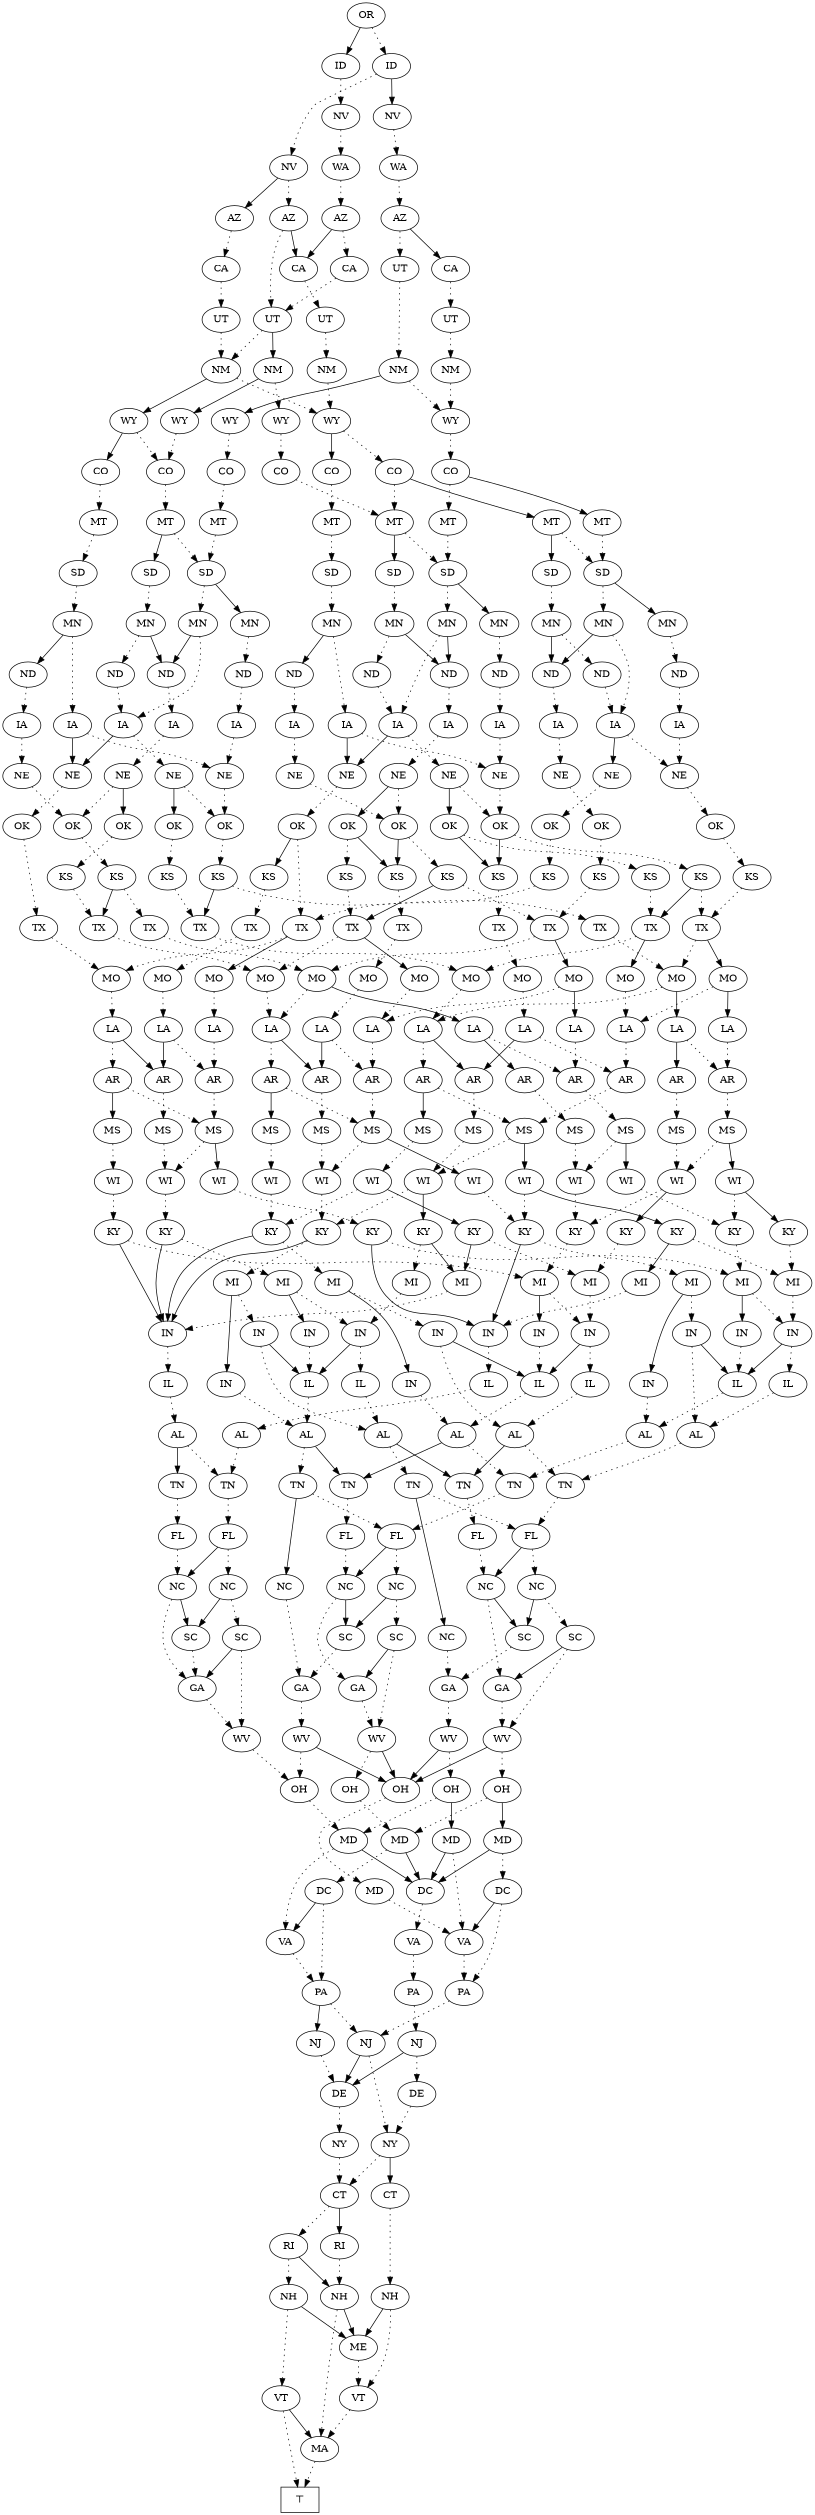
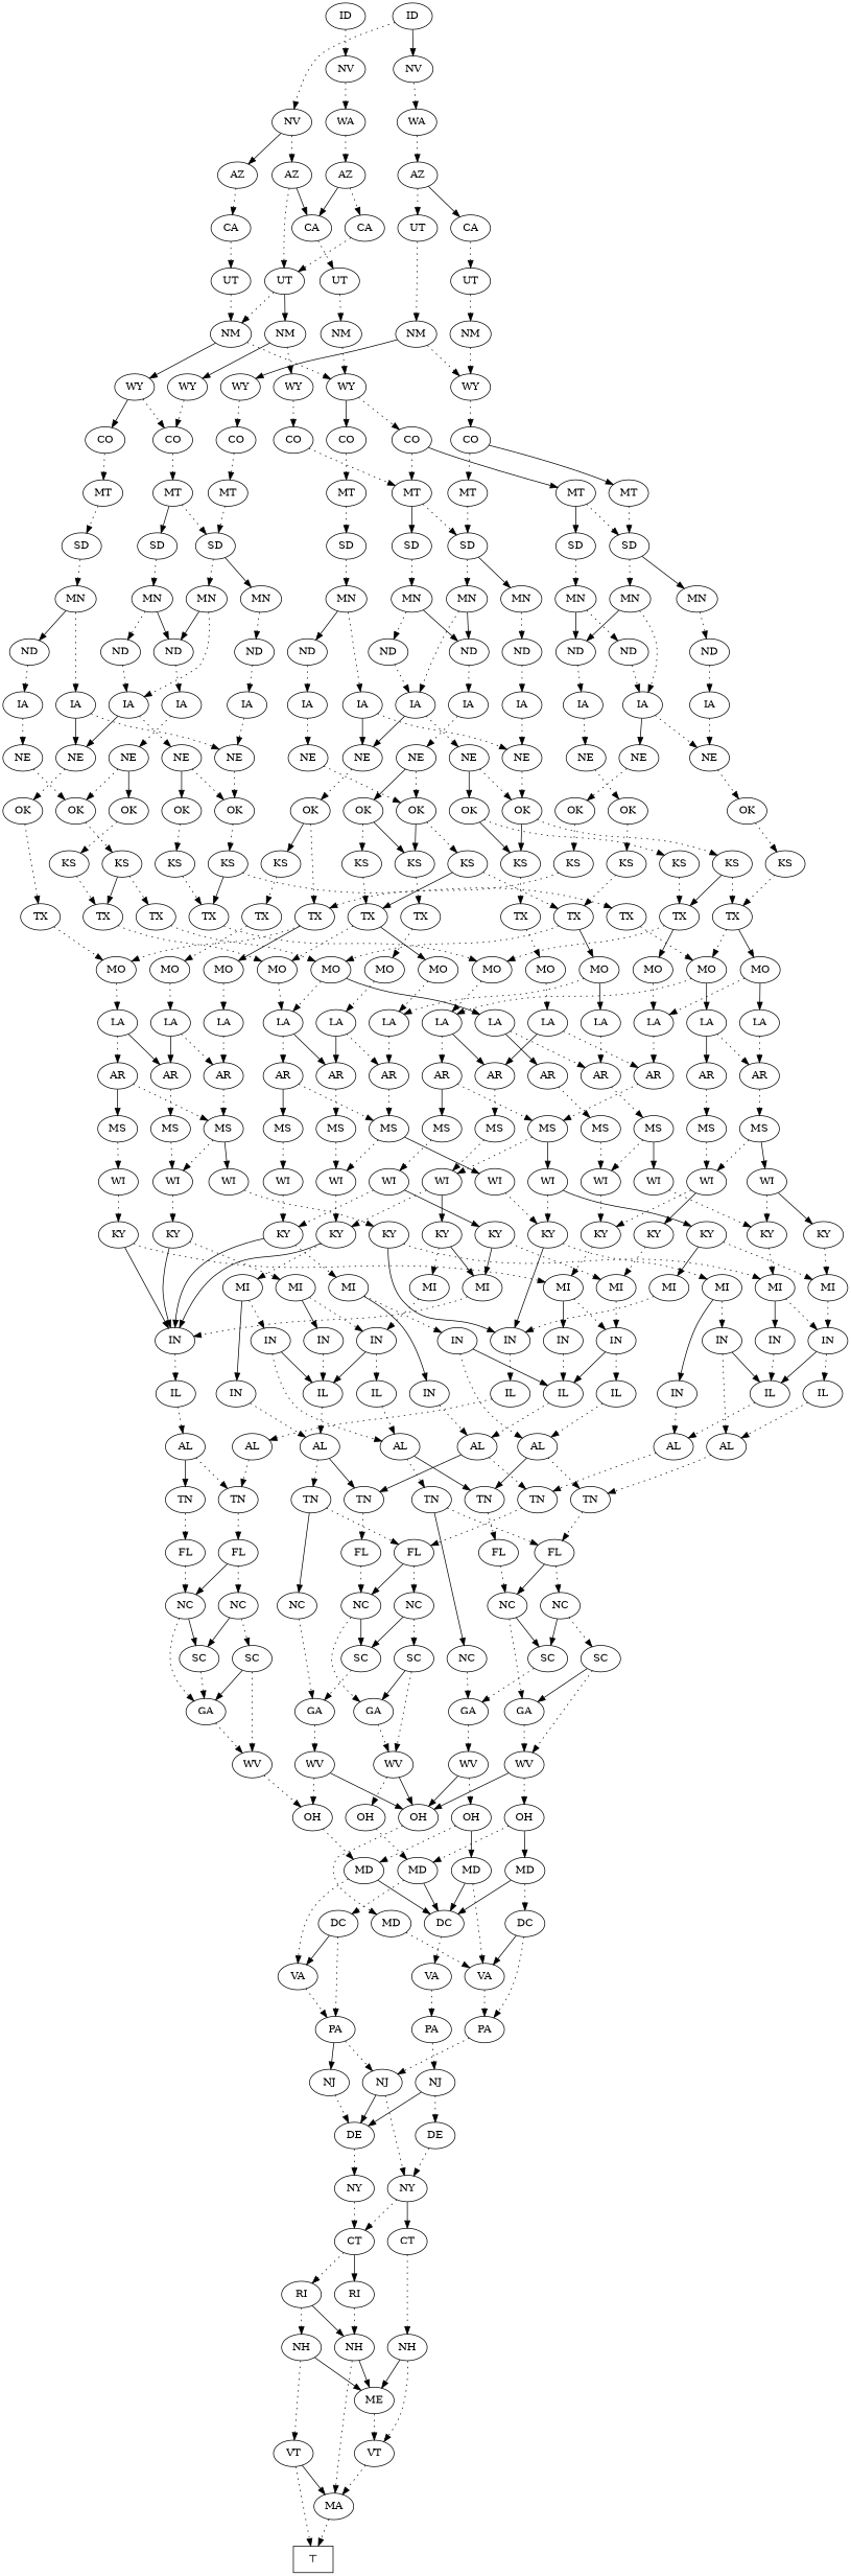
  digraph {
    edge [style=dotted]
-   n1 [label=OR]
    n2 [label=ID]
    n3 [label=ID]
    n4 [label=NV]
    n5 [label=NV]
    n6 [label=NV]
    n7 [label=WA]
    n8 [label=AZ]
    n9 [label=CA]
    n10 [label=CA]
    n11 [label=UT]
    n12 [label=UT]
    n13 [label=NM]
    n14 [label=WY]
    n15 [label=CO]
    n16 [label=CO]
    n17 [label=MT]
    n18 [label=MT]
    n19 [label=MT]
    n20 [label=SD]
    n21 [label=MN]
    n22 [label=IA]
    n23 [label=ND]
    n24 [label=NE]
    n25 [label=NE]
    n26 [label=IA]
    n27 [label=NE]
    n28 [label=OK]
    n29 [label=KS]
    n30 [label=KS]
    n31 [label=TX]
    n32 [label=TX]
    n33 [label=TX]
    n34 [label=MO]
    n35 [label=LA]
    n36 [label=AR]
    n37 [label=AR]
    n38 [label=MS]
    n39 [label=MS]
    n40 [label=WI]
    n41 [label=KY]
    n42 [label=MI]
    n43 [label=IN]
    n44 [label=IN]
    n45 [label=IN]
    n46 [label=IL]
    n47 [label=AL]
    n48 [label=TN]
    n49 [label=TN]
    n50 [label=FL]
    n51 [label=FL]
    n52 [label=NC]
    n53 [label=GA]
    n54 [label=SC]
    n55 [label=WV]
    n56 [label=OH]
    n57 [label=MD]
    n58 [label=VA]
    n59 [label=DC]
    n60 [label=PA]
    n61 [label=VA]
    n62 [label=PA]
    n63 [label=NJ]
    n64 [label=DE]
    n65 [label=DE]
    n66 [label=NY]
    n67 [label=NY]
    n68 [label=CT]
    n69 [label=RI]
    n70 [label=RI]
    n71 [label=NH]
    n72 [label=NH]
    n73 [label=MA]
    n74 [label=ME]
    n75 [label="⊤" shape=box]
    n76 [label=VT]
    n77 [label=VT]
    n78 [label=CT]
    n79 [label=NH]
    n80 [label=NJ]
    n81 [label=NJ]
    n82 [label=NC]
    n83 [label=SC]
    n84 [label=AL]
    n85 [label=IL]
    n86 [label=AL]
    n87 [label=TN]
    n88 [label=TN]
    n89 [label=FL]
    n90 [label=NC]
    n91 [label=FL]
    n92 [label=NC]
    n93 [label=GA]
    n94 [label=SC]
    n95 [label=WV]
    n96 [label=GA]
    n97 [label=WV]
    n98 [label=OH]
    n99 [label=MD]
    n100 [label=VA]
    n101 [label=PA]
    n102 [label=OH]
    n103 [label=MD]
    n104 [label=DC]
    n105 [label=NC]
    n106 [label=SC]
    n107 [label=TN]
    n108 [label=TN]
    n109 [label=FL]
    n110 [label=NC]
    n111 [label=FL]
    n112 [label=NC]
    n113 [label=GA]
    n114 [label=SC]
    n115 [label=WV]
    n116 [label=GA]
    n117 [label=WV]
    n118 [label=OH]
    n119 [label=MD]
    n120 [label=OH]
    n121 [label=MD]
    n122 [label=DC]
    n123 [label=NC]
    n124 [label=SC]
    n125 [label=WI]
    n126 [label=KY]
    n127 [label=MI]
    n128 [label=IN]
    n129 [label=IN]
    n130 [label=IN]
    n131 [label=IL]
    n132 [label=AL]
    n133 [label=AL]
    n134 [label=IL]
    n135 [label=AL]
    n136 [label=TN]
    n137 [label=TN]
    n138 [label=MO]
    n139 [label=MO]
    n140 [label=MO]
    n141 [label=MO]
    n142 [label=LA]
    n143 [label=LA]
    n144 [label=AR]
    n145 [label=MS]
    n146 [label=WI]
    n147 [label=KY]
    n148 [label=MI]
    n149 [label=IN]
    n150 [label=IN]
    n151 [label=AL]
    n152 [label=IL]
    n153 [label=AL]
    n154 [label=LA]
    n155 [label=LA]
    n156 [label=AR]
    n157 [label=MS]
    n158 [label=WI]
    n159 [label=WI]
    n160 [label=KY]
    n161 [label=KY]
    n162 [label=MI]
    n163 [label=IN]
    n164 [label=IN]
    n165 [label=IL]
    n166 [label=MI]
    n167 [label=IN]
    n168 [label=IN]
    n169 [label=IL]
    n170 [label=AR]
    n171 [label=MS]
    n172 [label=OK]
    n173 [label=OK]
    n174 [label=TX]
    n175 [label=KS]
    n176 [label=MO]
    n177 [label=MO]
    n178 [label=TX]
    n179 [label=MO]
    n180 [label=LA]
    n181 [label=AR]
    n182 [label=AR]
    n183 [label=MS]
    n184 [label=MS]
    n185 [label=WI]
    n186 [label=KY]
    n187 [label=MI]
    n188 [label=IN]
    n189 [label=IN]
    n190 [label=IL]
    n191 [label=WI]
    n192 [label=KY]
    n193 [label=LA]
    n194 [label=LA]
    n195 [label=AR]
    n196 [label=MS]
    n197 [label=WI]
    n198 [label=KY]
    n199 [label=KS]
    n200 [label=KS]
    n201 [label=TX]
    n202 [label=TX]
    n203 [label=TX]
    n204 [label=MO]
    n205 [label=LA]
    n206 [label=AR]
    n207 [label=AR]
    n208 [label=MS]
    n209 [label=MS]
    n210 [label=WI]
    n211 [label=KY]
    n212 [label=MI]
    n213 [label=MI]
    n214 [label=WI]
    n215 [label=KY]
    n216 [label=MI]
    n217 [label=MI]
    n218 [label=MO]
    n219 [label=MO]
    n220 [label=MO]
    n221 [label=MO]
    n222 [label=LA]
    n223 [label=LA]
    n224 [label=AR]
    n225 [label=MS]
    n226 [label=WI]
    n227 [label=KY]
    n228 [label=MI]
    n229 [label=LA]
    n230 [label=LA]
    n231 [label=AR]
    n232 [label=MS]
    n233 [label=WI]
    n234 [label=WI]
    n235 [label=KY]
    n236 [label=KY]
    n237 [label=AR]
    n238 [label=MS]
    n239 [label=SD]
    n240 [label=SD]
    n241 [label=SD]
    n242 [label=SD]
    n243 [label=MN]
    n244 [label=MN]
    n245 [label=MN]
    n246 [label=ND]
    n247 [label=ND]
    n248 [label=IA]
    n249 [label=IA]
    n250 [label=NE]
    n251 [label=OK]
    n252 [label=KS]
    n253 [label=NE]
    n254 [label=NE]
    n255 [label=OK]
    n256 [label=OK]
    n257 [label=KS]
    n258 [label=KS]
    n259 [label=ND]
    n260 [label=IA]
    n261 [label=MN]
    n262 [label=MN]
    n263 [label=MN]
    n264 [label=ND]
    n265 [label=ND]
    n266 [label=IA]
    n267 [label=IA]
    n268 [label=NE]
    n269 [label=OK]
    n270 [label=KS]
    n271 [label=NE]
    n272 [label=OK]
    n273 [label=KS]
    n274 [label=ND]
    n275 [label=IA]
    n276 [label=NM]
    n277 [label=NM]
    n278 [label=WY]
    n279 [label=WY]
    n280 [label=WY]
    n281 [label=CO]
    n282 [label=CO]
    n283 [label=MT]
    n284 [label=SD]
    n285 [label=SD]
    n286 [label=MN]
    n287 [label=MN]
    n288 [label=MN]
    n289 [label=ND]
    n290 [label=ND]
    n291 [label=IA]
    n292 [label=IA]
    n293 [label=NE]
    n294 [label=OK]
    n295 [label=OK]
    n296 [label=KS]
    n297 [label=KS]
    n298 [label=TX]
    n299 [label=TX]
    n300 [label=NE]
    n301 [label=NE]
    n302 [label=OK]
    n303 [label=OK]
    n304 [label=OK]
    n305 [label=TX]
    n306 [label=KS]
    n307 [label=KS]
    n308 [label=TX]
    n309 [label=TX]
    n310 [label=ND]
    n311 [label=IA]
    n312 [label=NE]
    n313 [label=CO]
    n314 [label=MT]
    n315 [label=SD]
    n316 [label=MN]
    n317 [label=IA]
    n318 [label=ND]
    n319 [label=IA]
    n320 [label=NE]
    n321 [label=AZ]
    n322 [label=AZ]
    n323 [label=WA]
    n324 [label=AZ]
    n325 [label=UT]
    n326 [label=CA]
    n327 [label=NM]
    n328 [label=UT]
    n329 [label=NM]
    n330 [label=WY]
    n331 [label=CO]
    n332 [label=MT]
    n333 [label=MT]
    n334 [label=WY]
    n335 [label=CO]
    n336 [label=MT]
    n337 [label=CA]
    n338 [label=UT]
-   n1 -> n2
-   n1 -> n3 [style=""]
    n2 -> n4
    n2 -> n5 [style=""]
    n3 -> n6
    n4 -> n321
    n4 -> n322 [style=""]
    n5 -> n323
    n6 -> n7
    n7 -> n8
    n8 -> n9
    n8 -> n10 [style=""]
    n9 -> n11
    n10 -> n12
    n11 -> n276
    n11 -> n277 [style=""]
    n12 -> n13
    n13 -> n14
    n14 -> n15
    n14 -> n16 [style=""]
    n15 -> n17
    n15 -> n18 [style=""]
    n16 -> n19
    n17 -> n239
    n17 -> n240 [style=""]
    n18 -> n241
    n18 -> n242 [style=""]
    n19 -> n20
    n20 -> n21
    n21 -> n22
    n21 -> n23 [style=""]
    n22 -> n24
    n22 -> n25 [style=""]
    n23 -> n26
    n24 -> n172
    n25 -> n173
    n26 -> n27
    n27 -> n28
    n28 -> n29
    n28 -> n30 [style=""]
    n29 -> n31
    n29 -> n32 [style=""]
    n30 -> n33
    n31 -> n138
    n31 -> n139 [style=""]
    n32 -> n140
    n32 -> n141 [style=""]
    n33 -> n34
    n34 -> n35
    n35 -> n36
    n35 -> n37 [style=""]
    n36 -> n38
    n37 -> n39
    n38 -> n40
    n38 -> n125 [style=""]
    n39 -> n40
    n40 -> n41
    n41 -> n42
    n41 -> n43 [style=""]
    n42 -> n44
    n42 -> n45 [style=""]
    n43 -> n46
    n44 -> n84
    n44 -> n85 [style=""]
    n45 -> n86
    n46 -> n47
    n47 -> n48
    n47 -> n49 [style=""]
    n48 -> n50
    n49 -> n51
    n50 -> n52 [style=""]
    n50 -> n82
    n51 -> n52
    n52 -> n53
    n52 -> n54 [style=""]
    n53 -> n55
    n54 -> n53
    n55 -> n56
    n56 -> n57
    n57 -> n58
    n57 -> n59 [style=""]
    n58 -> n60
    n59 -> n61
    n60 -> n80
    n60 -> n81 [style=""]
    n61 -> n62
    n62 -> n63
    n63 -> n64
    n63 -> n65 [style=""]
    n64 -> n66
    n65 -> n67
    n66 -> n68
    n66 -> n78 [style=""]
    n67 -> n68
    n68 -> n69
    n68 -> n70 [style=""]
    n69 -> n71 [style=""]
    n69 -> n72
    n70 -> n71
    n71 -> n73
    n71 -> n74 [style=""]
    n72 -> n74 [style=""]
    n72 -> n77
    n73 -> n75
    n74 -> n76
    n76 -> n73
    n77 -> n73 [style=""]
    n77 -> n75
    n78 -> n79
    n79 -> n74 [style=""]
    n79 -> n76
    n80 -> n65 [style=""]
    n80 -> n66
    n81 -> n65
    n82 -> n54 [style=""]
    n82 -> n83
    n83 -> n53 [style=""]
    n83 -> n55
    n84 -> n107
    n84 -> n108 [style=""]
    n85 -> n86
    n86 -> n87
    n86 -> n88 [style=""]
    n87 -> n89
    n87 -> n90 [style=""]
    n88 -> n91
    n89 -> n92 [style=""]
    n89 -> n105
    n90 -> n96
    n91 -> n92
    n92 -> n93
    n92 -> n94 [style=""]
    n93 -> n95
    n94 -> n96
    n95 -> n98 [style=""]
    n95 -> n102
    n96 -> n97
    n97 -> n56
    n97 -> n98 [style=""]
    n98 -> n99
    n99 -> n100
    n100 -> n101
    n101 -> n80
    n102 -> n103
    n103 -> n59 [style=""]
    n103 -> n104
    n104 -> n58 [style=""]
    n104 -> n60
    n105 -> n94 [style=""]
    n105 -> n106
    n106 -> n93 [style=""]
    n106 -> n95
    n107 -> n109
    n107 -> n110 [style=""]
    n108 -> n111
    n109 -> n112 [style=""]
    n109 -> n123
    n110 -> n116
    n111 -> n112
    n112 -> n113
    n112 -> n114 [style=""]
    n113 -> n115
    n114 -> n116
    n115 -> n98 [style=""]
    n115 -> n120
    n116 -> n117
    n117 -> n98 [style=""]
    n117 -> n118
    n118 -> n57
    n118 -> n119 [style=""]
    n119 -> n59 [style=""]
    n119 -> n100
    n120 -> n103
    n120 -> n121 [style=""]
    n121 -> n59 [style=""]
    n121 -> n122
    n122 -> n100 [style=""]
    n122 -> n101
    n123 -> n114 [style=""]
    n123 -> n124
    n124 -> n113 [style=""]
    n124 -> n115
    n125 -> n126
    n126 -> n127
    n126 -> n128 [style=""]
    n127 -> n129
    n127 -> n130 [style=""]
    n128 -> n131
    n129 -> n133
    n129 -> n134 [style=""]
    n130 -> n135
    n131 -> n132
    n132 -> n48
    n133 -> n137
    n134 -> n135
    n135 -> n136
    n136 -> n89
    n137 -> n109
    n138 -> n142
    n138 -> n154 [style=""]
    n139 -> n143
    n139 -> n155 [style=""]
    n140 -> n142
    n141 -> n143
    n142 -> n37 [style=""]
    n142 -> n144
    n143 -> n36
    n144 -> n38
    n144 -> n145 [style=""]
    n145 -> n146
    n146 -> n147
    n147 -> n43 [style=""]
    n147 -> n148
    n148 -> n149
    n148 -> n150 [style=""]
    n149 -> n151
    n149 -> n152 [style=""]
    n150 -> n153
    n151 -> n108 [style=""]
    n151 -> n137
    n152 -> n153
    n153 -> n88 [style=""]
    n153 -> n136
    n154 -> n156
    n154 -> n170 [style=""]
    n155 -> n156
    n156 -> n157
    n157 -> n158
    n157 -> n159 [style=""]
    n158 -> n160
    n159 -> n161
    n160 -> n166
    n161 -> n162
    n162 -> n163
    n162 -> n164 [style=""]
    n163 -> n134 [style=""]
    n163 -> n165
    n164 -> n134
    n165 -> n133
    n166 -> n167
    n166 -> n168 [style=""]
    n167 -> n152 [style=""]
    n167 -> n169
    n168 -> n152
    n169 -> n151
    n170 -> n171
    n171 -> n158
    n172 -> n199
    n172 -> n200 [style=""]
    n173 -> n174
    n173 -> n175 [style=""]
    n174 -> n176
    n174 -> n177 [style=""]
    n175 -> n178
    n176 -> n193
    n177 -> n194
    n178 -> n179
    n179 -> n180
    n180 -> n181
    n180 -> n182 [style=""]
    n181 -> n183
    n182 -> n184
    n183 -> n185
    n183 -> n191 [style=""]
    n184 -> n185
    n185 -> n186
    n186 -> n43 [style=""]
    n186 -> n187
    n187 -> n188
    n187 -> n189 [style=""]
    n188 -> n85 [style=""]
    n188 -> n190
    n189 -> n85
    n190 -> n84
    n191 -> n192
    n192 -> n128 [style=""]
    n192 -> n162
    n193 -> n182 [style=""]
    n193 -> n195
    n194 -> n181
    n195 -> n183
    n195 -> n196 [style=""]
    n196 -> n197
    n197 -> n198
    n198 -> n43 [style=""]
    n198 -> n166
    n199 -> n201
    n199 -> n202 [style=""]
    n200 -> n203
    n201 -> n218
    n201 -> n219 [style=""]
    n202 -> n220
    n202 -> n221 [style=""]
    n203 -> n204
    n204 -> n205
    n205 -> n206
    n205 -> n207 [style=""]
    n206 -> n208
    n207 -> n209
    n208 -> n210
    n208 -> n214 [style=""]
    n209 -> n210
    n210 -> n41
    n210 -> n211 [style=""]
    n211 -> n212
    n211 -> n213 [style=""]
    n212 -> n188
    n213 -> n43
    n214 -> n126
    n214 -> n215 [style=""]
    n215 -> n216
    n215 -> n217 [style=""]
    n216 -> n163
    n217 -> n128
    n218 -> n222
    n218 -> n229 [style=""]
    n219 -> n223
    n219 -> n230 [style=""]
    n220 -> n222
    n221 -> n223
    n222 -> n207 [style=""]
    n222 -> n224
    n223 -> n206
    n224 -> n208
    n224 -> n225 [style=""]
    n225 -> n226
    n226 -> n147
    n226 -> n227 [style=""]
    n227 -> n213 [style=""]
    n227 -> n228
    n228 -> n167
    n229 -> n231
    n229 -> n237 [style=""]
    n230 -> n231
    n231 -> n232
    n232 -> n233
    n232 -> n234 [style=""]
    n233 -> n160
    n233 -> n235 [style=""]
    n234 -> n161
    n234 -> n236 [style=""]
    n235 -> n228
    n236 -> n216
    n237 -> n238
    n238 -> n233
    n239 -> n261
    n239 -> n262 [style=""]
    n240 -> n263
    n241 -> n243
    n241 -> n244 [style=""]
    n242 -> n245
    n243 -> n247 [style=""]
    n243 -> n248
    n244 -> n259
    n245 -> n246
    n245 -> n247 [style=""]
    n246 -> n248
    n247 -> n249
    n248 -> n253
    n248 -> n254 [style=""]
    n249 -> n250
    n250 -> n251
    n251 -> n252
    n252 -> n31
    n253 -> n255
    n254 -> n256
    n255 -> n258
    n256 -> n257
    n257 -> n174
    n258 -> n201
    n259 -> n260
    n260 -> n253
    n261 -> n265 [style=""]
    n261 -> n266
    n262 -> n274
    n263 -> n264
    n263 -> n265 [style=""]
    n264 -> n266
    n265 -> n267
    n266 -> n25 [style=""]
    n266 -> n271
    n267 -> n268
    n268 -> n28
    n268 -> n269 [style=""]
    n269 -> n30 [style=""]
    n269 -> n270
    n270 -> n32
    n271 -> n172
    n271 -> n272 [style=""]
    n272 -> n200 [style=""]
    n272 -> n273
    n273 -> n202
    n274 -> n275
    n275 -> n24
    n276 -> n14
    n276 -> n278 [style=""]
    n277 -> n279
    n277 -> n280 [style=""]
    n278 -> n282
    n278 -> n313 [style=""]
    n279 -> n281
    n280 -> n282
    n281 -> n17
    n282 -> n283
    n283 -> n284
    n283 -> n285 [style=""]
    n284 -> n286
    n284 -> n287 [style=""]
    n285 -> n288
    n286 -> n290 [style=""]
    n286 -> n291
    n287 -> n310
    n288 -> n289
    n288 -> n290 [style=""]
    n289 -> n291
    n290 -> n292
    n291 -> n300
    n291 -> n301 [style=""]
    n292 -> n293
    n293 -> n294
    n293 -> n295 [style=""]
    n294 -> n296
    n295 -> n297
    n296 -> n298 [style=""]
    n296 -> n299
    n297 -> n298
    n298 -> n140
    n299 -> n138
    n300 -> n302
    n300 -> n303 [style=""]
    n301 -> n304
    n302 -> n306
    n303 -> n307
    n304 -> n305
    n305 -> n176
    n306 -> n308 [style=""]
    n306 -> n309
    n307 -> n308
    n308 -> n220
    n309 -> n218
    n310 -> n311
    n311 -> n312
    n312 -> n302
    n313 -> n314
    n314 -> n315
    n315 -> n316
    n316 -> n317
    n316 -> n318 [style=""]
    n317 -> n301 [style=""]
    n317 -> n312
    n318 -> n319
    n319 -> n320
    n320 -> n294
    n321 -> n10 [style=""]
    n321 -> n11
    n322 -> n337
    n323 -> n324
    n324 -> n325
    n324 -> n326 [style=""]
    n325 -> n327
    n326 -> n328
    n327 -> n330
    n327 -> n334 [style=""]
    n328 -> n329
    n329 -> n330
    n330 -> n331
    n331 -> n332
    n331 -> n333 [style=""]
    n332 -> n239
    n333 -> n241
    n334 -> n335
    n335 -> n336
    n336 -> n284
    n337 -> n338
    n338 -> n276
  }
